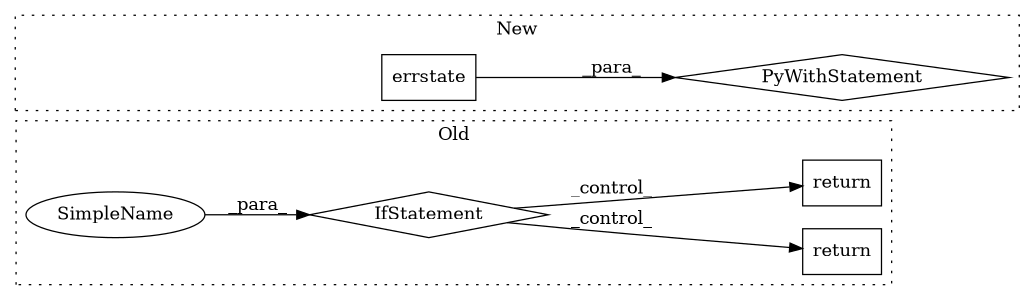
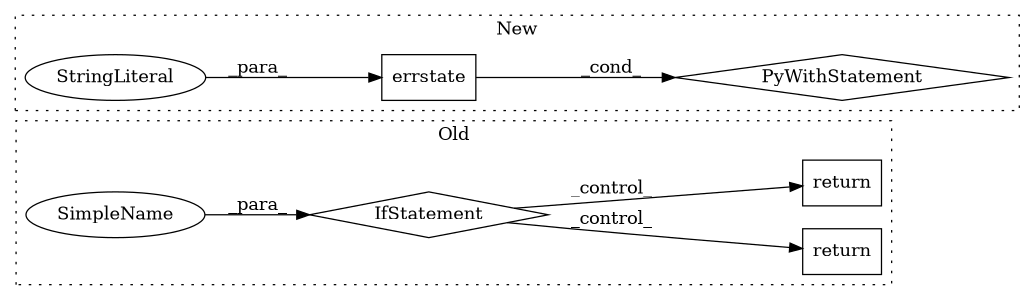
  digraph {
    rankdir=LR
    node [a=41 l=7 shape=box]
    n1 [label=return s=12158]
    n2 [a=25 l="4,2" label=IfStatement s="12050,12071" shape=diamond]
    n3 [a=42 label=SimpleName shape=ellipse l=""]
    n4 [label=return s=12081]
    n5 [a=32 l="9,1" label=errstate s="11824,11850"]
+   n6 [a=45 l=8 label=StringLiteral s=11842 shape=ellipse]
    n7 [a=104 l="10,2" label=PyWithStatement s="11808,11851" shape=diamond]
    subgraph cluster_1 {
      label=Old
      style=dotted
      n1
      n2
      n3
      n4
    }
    subgraph cluster_2 {
      label=New
      style=dotted
      n5
+     n6
      n7
    }
    n2 -> n1 [label=_control_]
    n2 -> n4 [label=_control_]
    n3 -> n2 [label=_para_]
-   n5 -> n7 [label=_para_]
+   n5 -> n7 [label=_cond_]
+   n6 -> n5 [label=_para_]
  }
